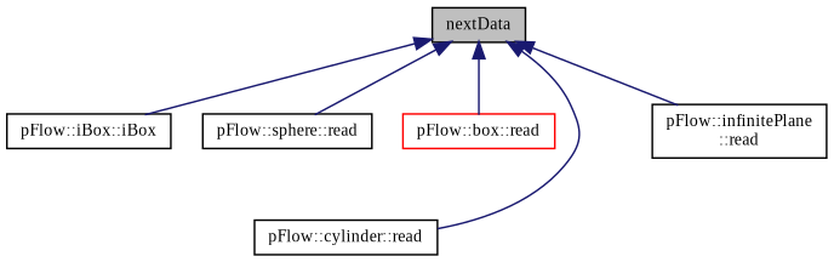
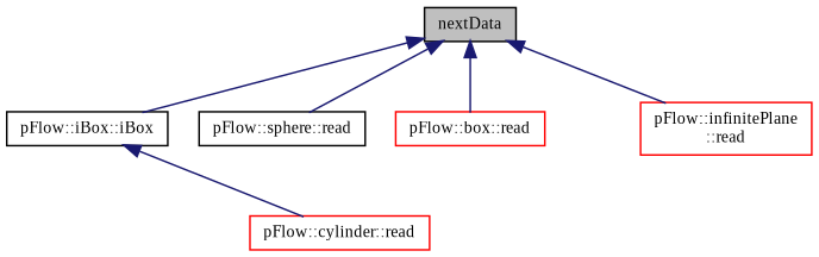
  digraph {
    fontname="Liberation Serif"
    rankdir=TB
    node [color=black fillcolor=white fontname="Liberation Serif" fontsize=10 shape=record style=filled]
    edge [color=midnightblue dir=back fontname="Liberation Serif" fontsize=10 labelfontname=Helvetica labelfontsize=10 style=solid]
    n1 [fillcolor=grey75 fontcolor=black height=0.2 label=nextData width=0.4]
    n2 [height=0.2 label="pFlow::iBox::iBox" width=0.4]
    n3 [height=0.2 label="pFlow::sphere::read" width=0.4]
    n4 [color=red height=0.2 label="pFlow::box::read" width=0.4]
-   n5 [height=0.2 label="pFlow::cylinder::read" width=0.4]
-   n6 [height=0.2 label="pFlow::infinitePlane\l::read" width=0.4]
+   n5 [color=red height=0.2 label="pFlow::cylinder::read" width=0.4]
+   n6 [color=red height=0.2 label="pFlow::infinitePlane\l::read" width=0.4]
    n1 -> n2
    n1 -> n3
    n1 -> n4
-   n1 -> n5
+   n2 -> n5
    n1 -> n6
  }
